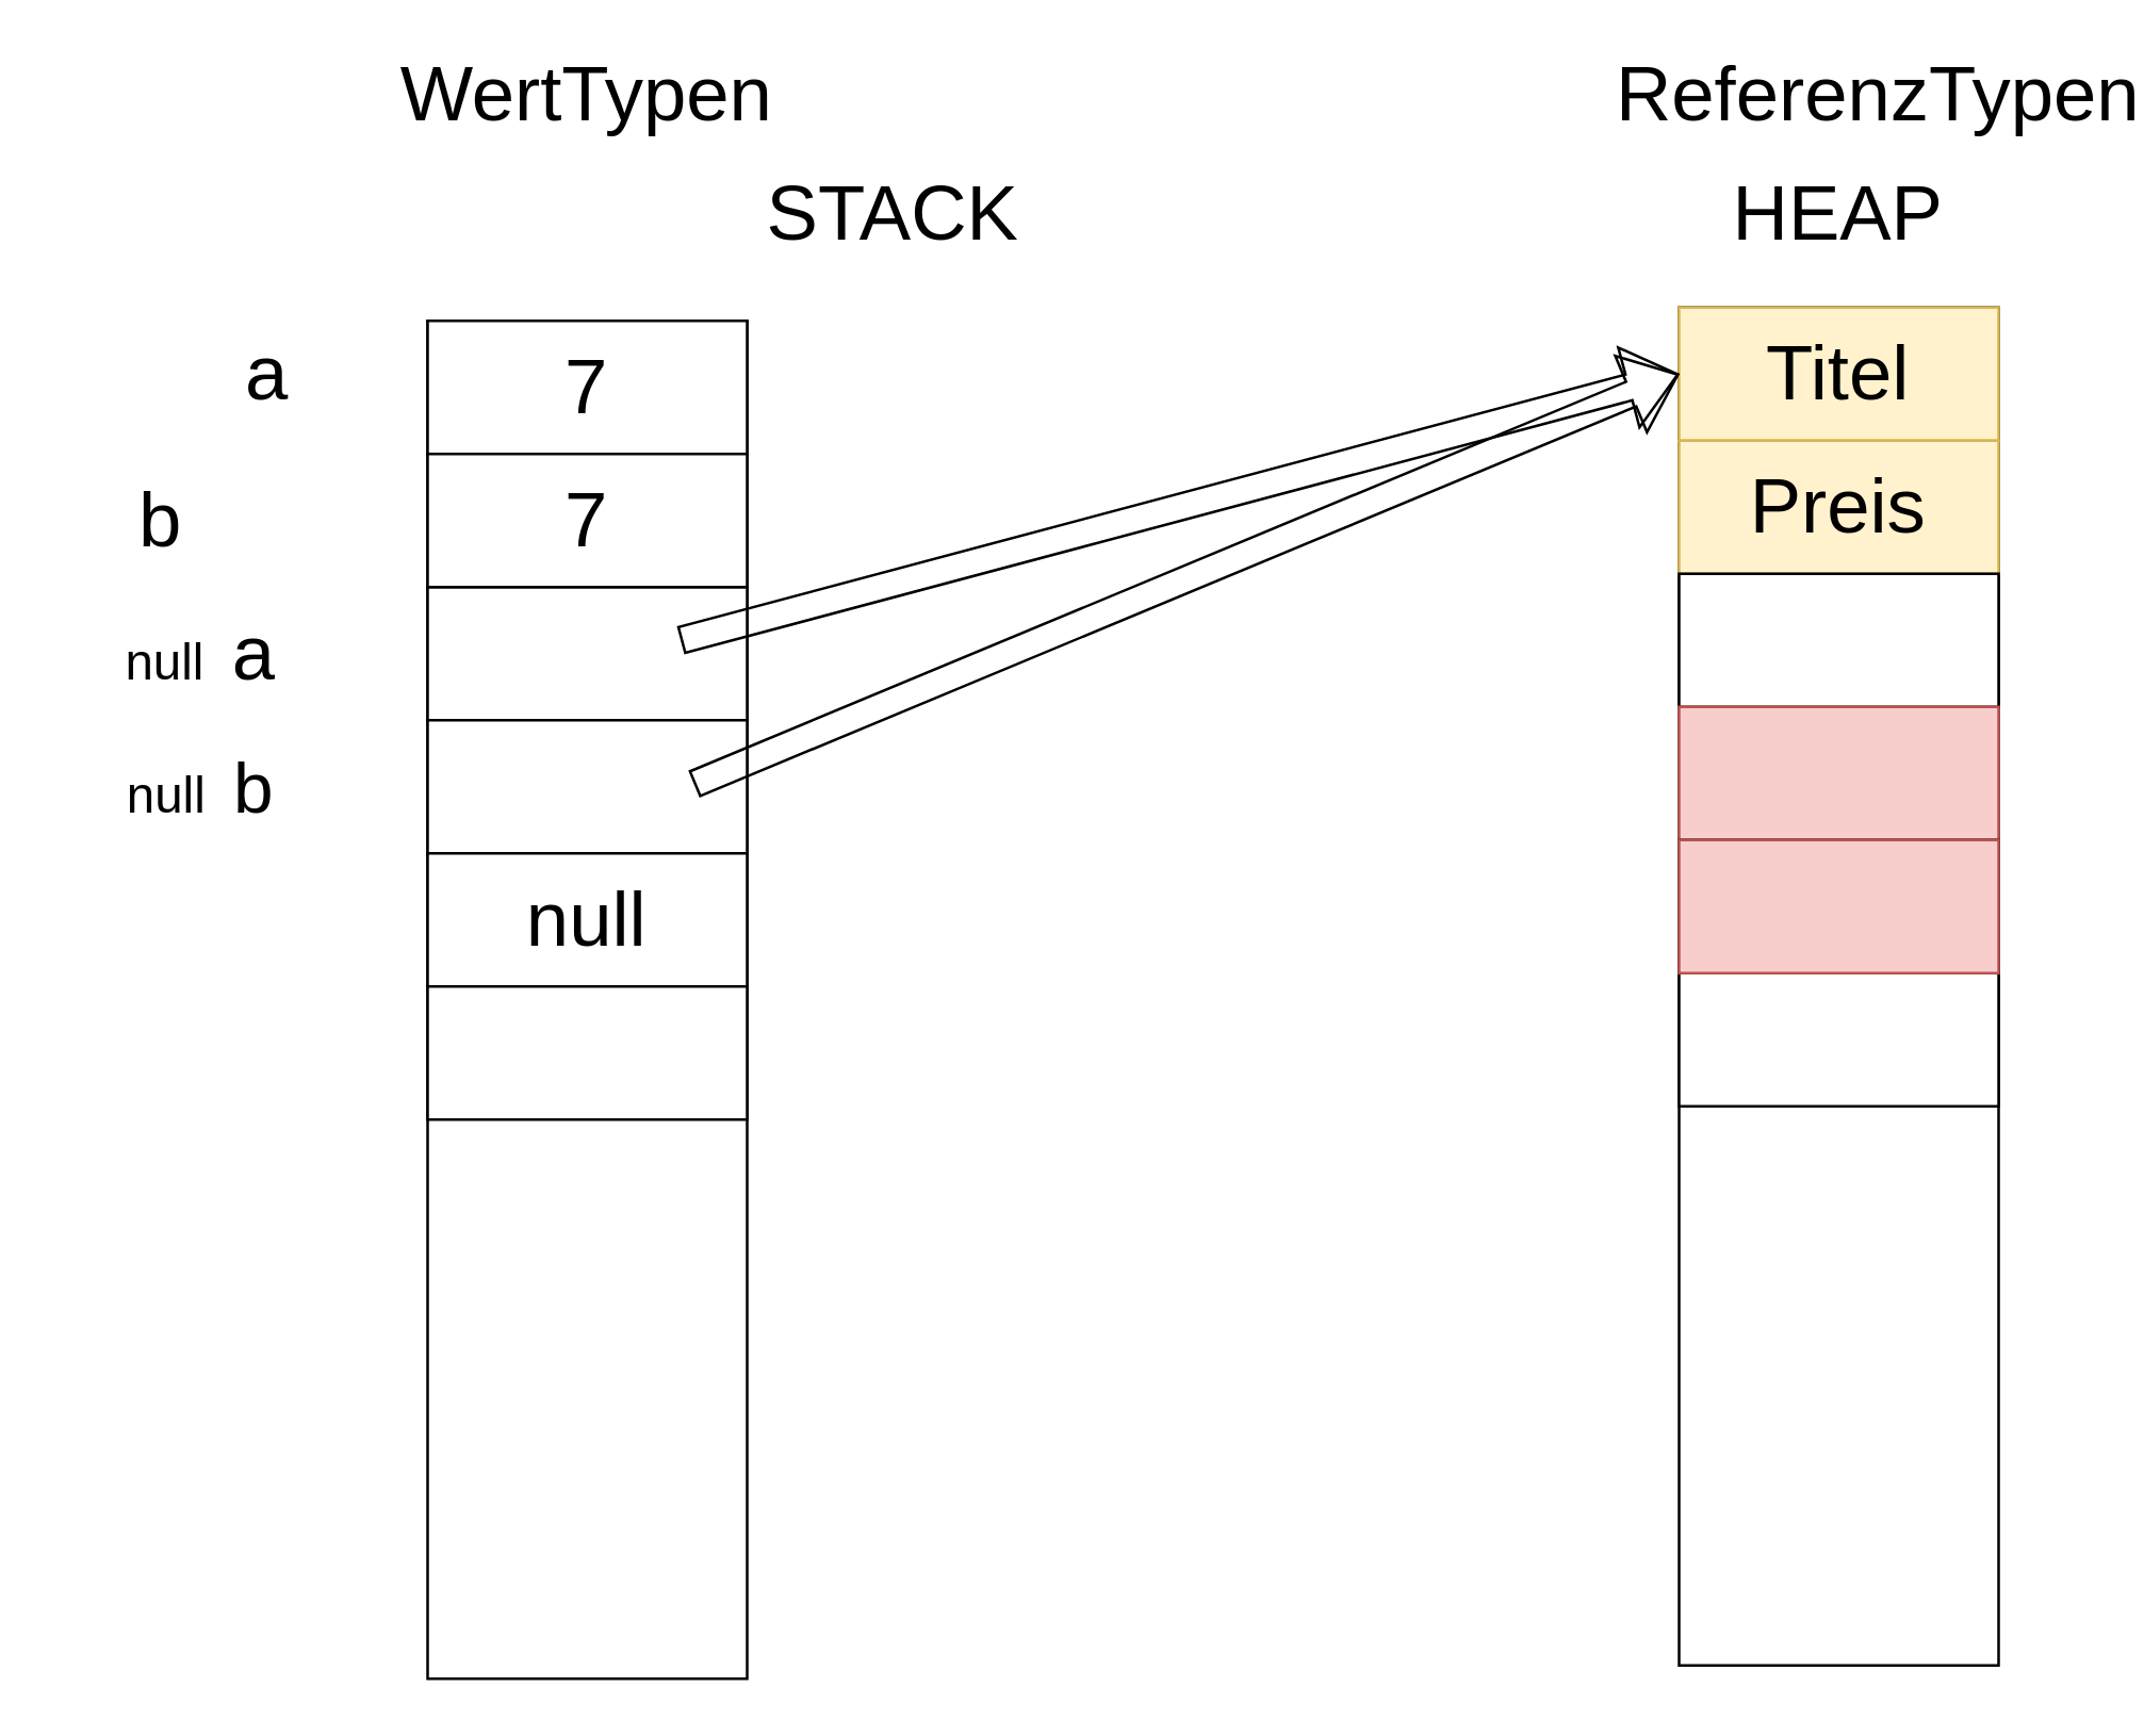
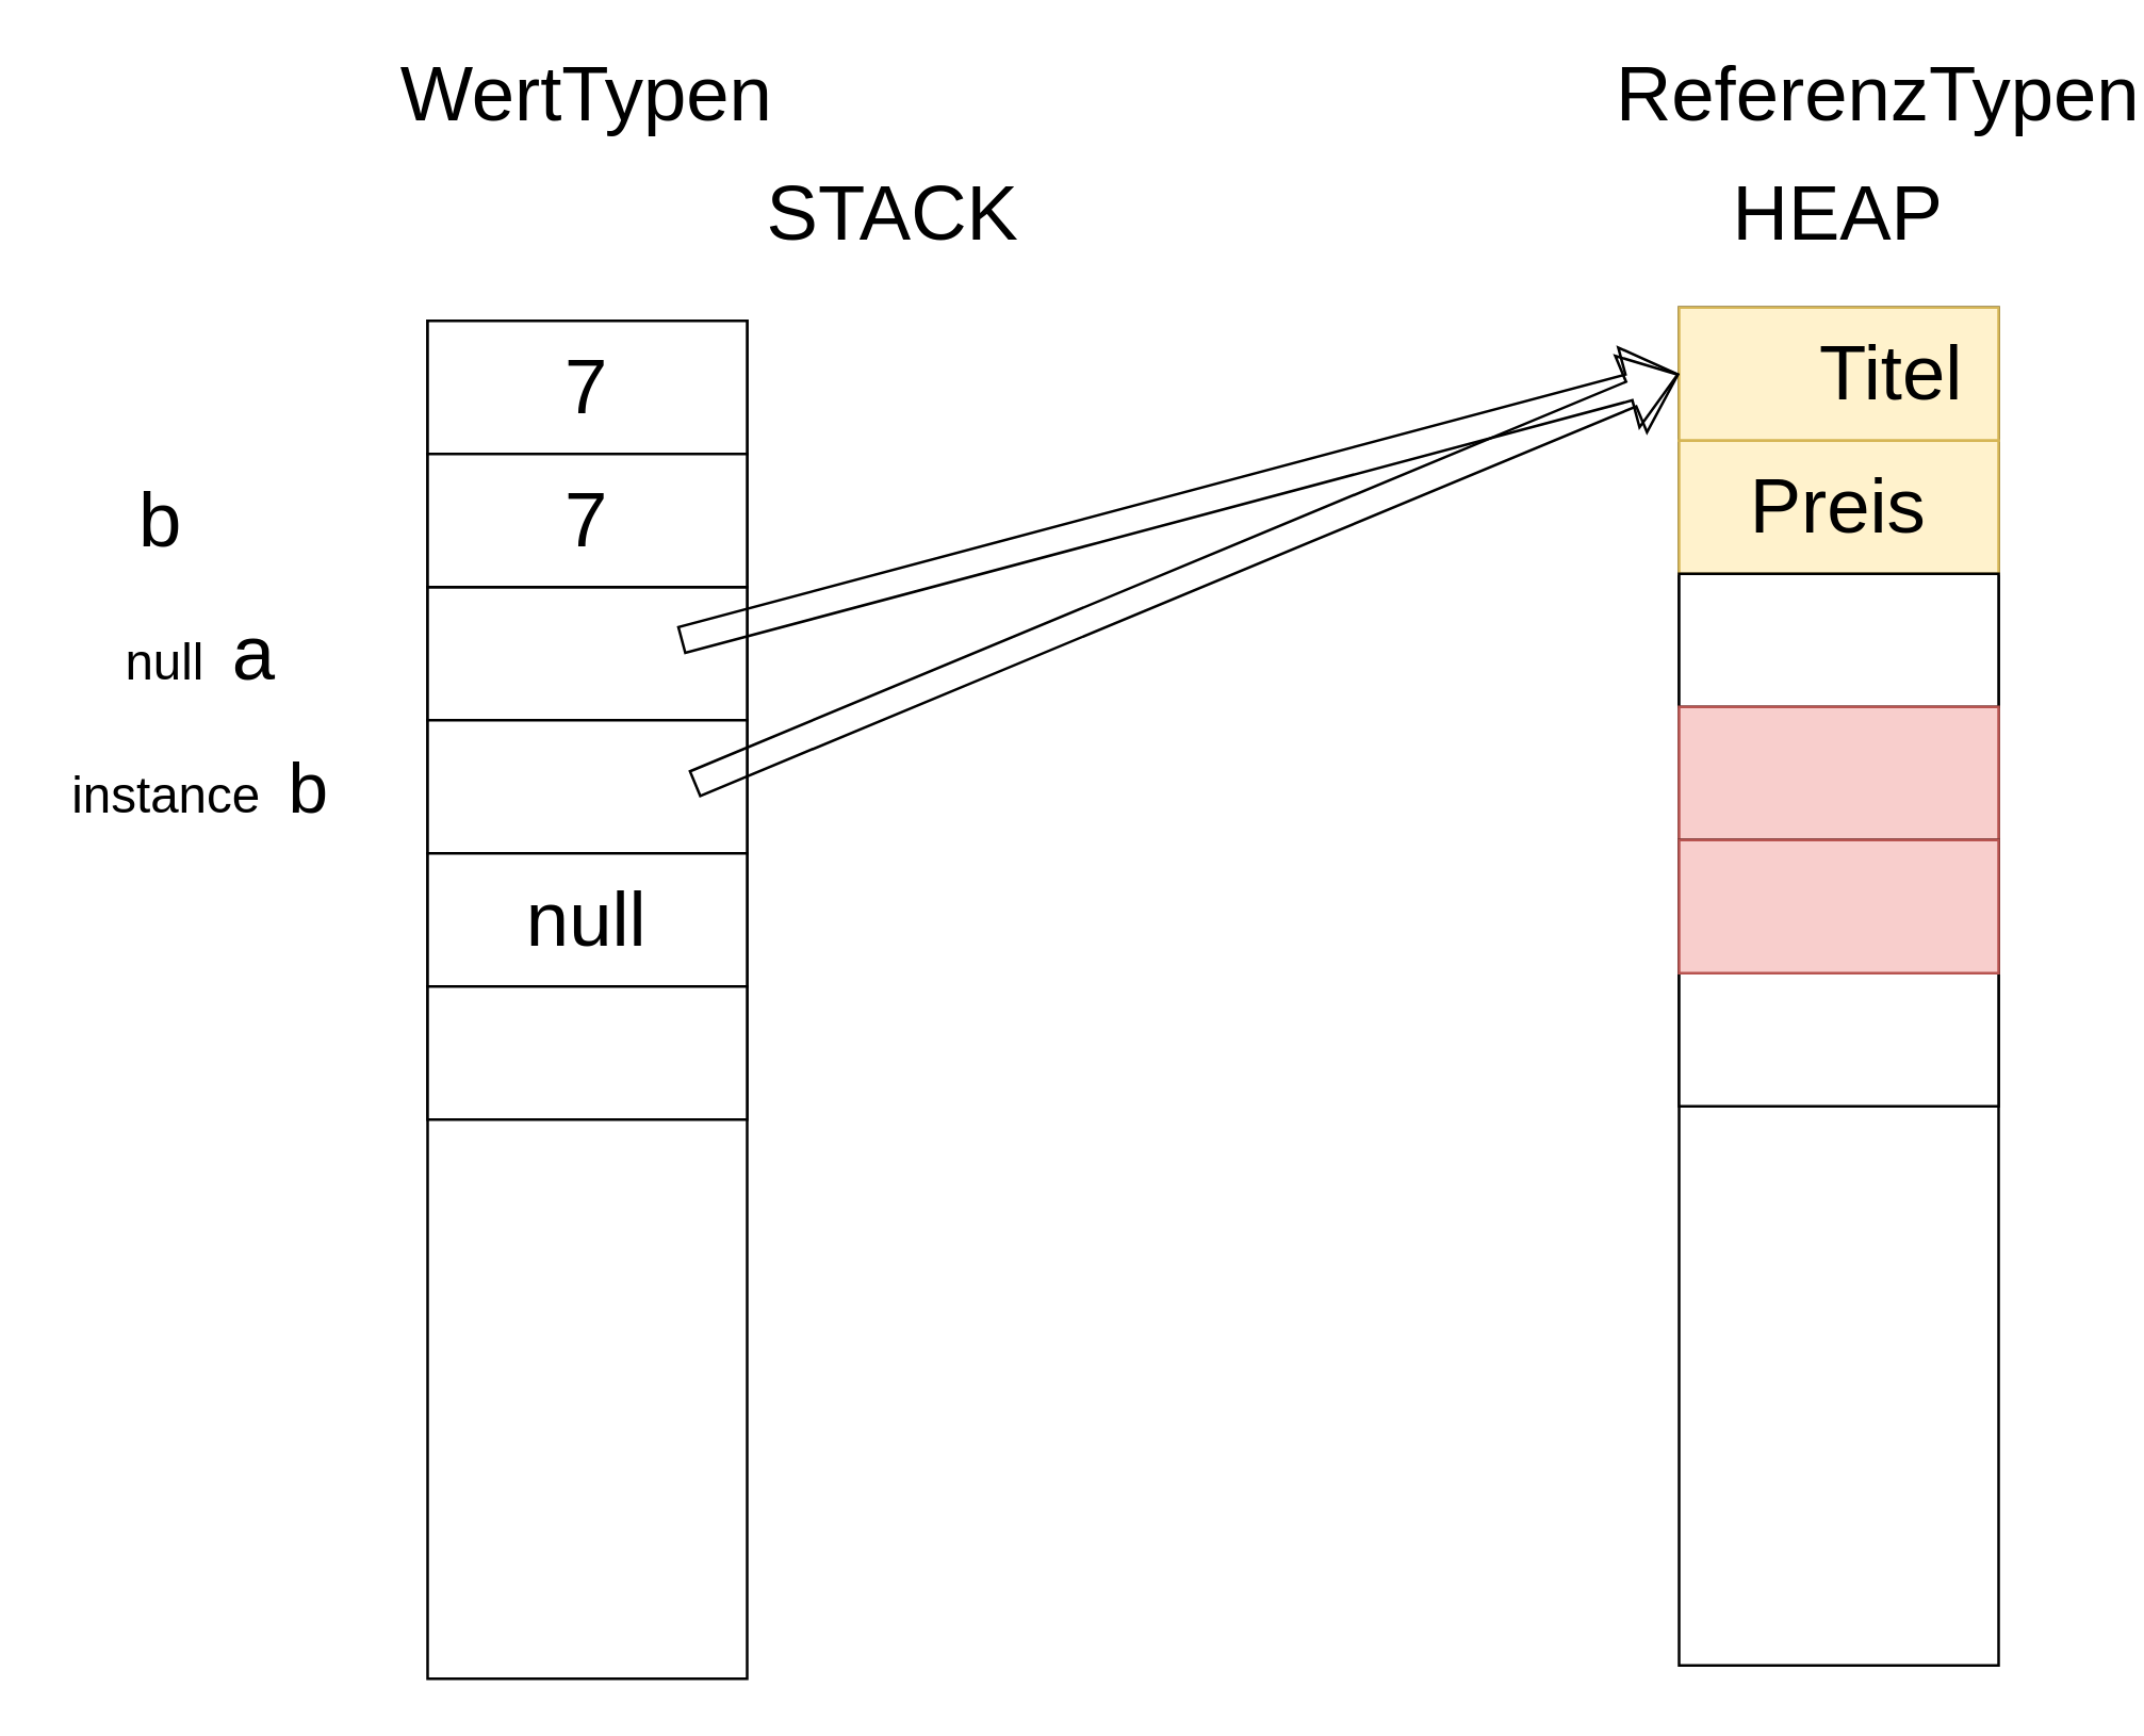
  <mxCell id="0" />
  <mxCell id="1" parent="0" />
  <mxCell id="2" value="" style="rounded=0;whiteSpace=wrap;html=1;" vertex="1" parent="1"><mxGeometry x="160" y="120" width="120" height="510" as="geometry" /></mxCell>
  <mxCell id="3" value="" style="rounded=0;whiteSpace=wrap;html=1;" vertex="1" parent="1"><mxGeometry x="160" y="220" width="120" height="50" as="geometry" /></mxCell>
  <mxCell id="4" value="" style="rounded=0;whiteSpace=wrap;html=1;" vertex="1" parent="1"><mxGeometry x="160" y="120" width="120" height="50" as="geometry" /></mxCell>
  <mxCell id="5" value="" style="rounded=0;whiteSpace=wrap;html=1;" vertex="1" parent="1"><mxGeometry x="160" y="170" width="120" height="50" as="geometry" /></mxCell>
  <mxCell id="6" value="" style="rounded=0;whiteSpace=wrap;html=1;" vertex="1" parent="1"><mxGeometry x="160" y="270" width="120" height="50" as="geometry" /></mxCell>
  <mxCell id="7" value="" style="rounded=0;whiteSpace=wrap;html=1;" vertex="1" parent="1"><mxGeometry x="160" y="320" width="120" height="50" as="geometry" /></mxCell>
  <mxCell id="8" value="" style="rounded=0;whiteSpace=wrap;html=1;" vertex="1" parent="1"><mxGeometry x="160" y="370" width="120" height="50" as="geometry" /></mxCell>
  <mxCell id="9" value="&lt;font style=&quot;font-size: 29px&quot;&gt;STACK&lt;/font&gt;" style="text;html=1;strokeColor=none;fillColor=none;align=center;verticalAlign=middle;whiteSpace=wrap;rounded=0;" vertex="1" parent="1"><mxGeometry x="305" y="65" width="60" height="30" as="geometry" /></mxCell>
  <mxCell id="10" value="" style="rounded=0;whiteSpace=wrap;html=1;" vertex="1" parent="1"><mxGeometry x="630" y="115" width="120" height="510" as="geometry" /></mxCell>
  <mxCell id="11" value="" style="rounded=0;whiteSpace=wrap;html=1;fillColor=#fff2cc;strokeColor=#d6b656;" vertex="1" parent="1"><mxGeometry x="630" y="115" width="120" height="50" as="geometry" /></mxCell>
  <mxCell id="12" value="" style="rounded=0;whiteSpace=wrap;html=1;fillColor=#fff2cc;strokeColor=#d6b656;" vertex="1" parent="1"><mxGeometry x="630" y="165" width="120" height="50" as="geometry" /></mxCell>
  <mxCell id="13" value="" style="rounded=0;whiteSpace=wrap;html=1;" vertex="1" parent="1"><mxGeometry x="630" y="215" width="120" height="50" as="geometry" /></mxCell>
  <mxCell id="14" value="" style="rounded=0;whiteSpace=wrap;html=1;fillColor=#f8cecc;strokeColor=#b85450;" vertex="1" parent="1"><mxGeometry x="630" y="265" width="120" height="50" as="geometry" /></mxCell>
  <mxCell id="15" value="" style="rounded=0;whiteSpace=wrap;html=1;" vertex="1" parent="1"><mxGeometry x="630" y="315" width="120" height="50" as="geometry" /></mxCell>
  <mxCell id="16" value="" style="rounded=0;whiteSpace=wrap;html=1;" vertex="1" parent="1"><mxGeometry x="630" y="365" width="120" height="50" as="geometry" /></mxCell>
  <mxCell id="17" value="&lt;font style=&quot;font-size: 29px&quot;&gt;HEAP&lt;/font&gt;" style="text;html=1;strokeColor=none;fillColor=none;align=center;verticalAlign=middle;whiteSpace=wrap;rounded=0;" vertex="1" parent="1"><mxGeometry x="660" y="65" width="60" height="30" as="geometry" /></mxCell>
  <mxCell id="18" value="7" style="text;html=1;strokeColor=none;fillColor=none;align=center;verticalAlign=middle;whiteSpace=wrap;rounded=0;fontSize=29;" vertex="1" parent="1"><mxGeometry x="190" y="130" width="60" height="30" as="geometry" /></mxCell>
- <mxCell id="19" value="a" style="text;html=1;strokeColor=none;fillColor=none;align=center;verticalAlign=middle;whiteSpace=wrap;rounded=0;fontSize=29;" vertex="1" parent="1"><mxGeometry x="70" y="125" width="60" height="30" as="geometry" /></mxCell>
  <mxCell id="20" value="b" style="text;html=1;strokeColor=none;fillColor=none;align=center;verticalAlign=middle;whiteSpace=wrap;rounded=0;fontSize=29;" vertex="1" parent="1"><mxGeometry x="30" y="180" width="60" height="30" as="geometry" /></mxCell>
  <mxCell id="21" value="7" style="text;html=1;strokeColor=none;fillColor=none;align=center;verticalAlign=middle;whiteSpace=wrap;rounded=0;fontSize=29;" vertex="1" parent="1"><mxGeometry x="190" y="180" width="60" height="30" as="geometry" /></mxCell>
  <mxCell id="22" value="&lt;font style=&quot;font-size: 29px&quot;&gt;WertTypen&lt;/font&gt;" style="text;html=1;strokeColor=none;fillColor=none;align=center;verticalAlign=middle;whiteSpace=wrap;rounded=0;" vertex="1" parent="1"><mxGeometry x="190" y="20" width="60" height="30" as="geometry" /></mxCell>
  <mxCell id="23" value="&lt;font style=&quot;font-size: 29px&quot;&gt;ReferenzTypen&lt;/font&gt;" style="text;html=1;strokeColor=none;fillColor=none;align=center;verticalAlign=middle;whiteSpace=wrap;rounded=0;" vertex="1" parent="1"><mxGeometry x="675" y="20" width="60" height="30" as="geometry" /></mxCell>
  <mxCell id="24" value="&lt;font style=&quot;font-size: 19px&quot;&gt;null&amp;nbsp; &lt;/font&gt;a" style="text;html=1;strokeColor=none;fillColor=none;align=center;verticalAlign=middle;whiteSpace=wrap;rounded=0;fontSize=29;" vertex="1" parent="1"><mxGeometry x="20" y="230" width="110" height="30" as="geometry" /></mxCell>
  <mxCell id="25" value="" style="shape=flexArrow;endArrow=classic;html=1;rounded=0;fontSize=29;entryX=0;entryY=0.5;entryDx=0;entryDy=0;" edge="1" parent="1" target="11"><mxGeometry width="50" height="50" relative="1" as="geometry"><mxPoint x="255" y="240" as="sourcePoint" /><mxPoint x="535" y="140" as="targetPoint" /></mxGeometry></mxCell>
- <mxCell id="26" value="Titel" style="text;html=1;strokeColor=none;fillColor=none;align=center;verticalAlign=middle;whiteSpace=wrap;rounded=0;fontSize=29;" vertex="1" parent="1"><mxGeometry x="660" y="125" width="60" height="30" as="geometry" /></mxCell>
+ <mxCell id="26" value="Titel" style="text;html=1;strokeColor=none;fillColor=none;align=center;verticalAlign=middle;whiteSpace=wrap;rounded=0;fontSize=29;" vertex="1" parent="1"><mxGeometry x="680" y="125" width="60" height="30" as="geometry" /></mxCell>
  <mxCell id="27" value="Preis" style="text;html=1;strokeColor=none;fillColor=none;align=center;verticalAlign=middle;whiteSpace=wrap;rounded=0;fontSize=29;" vertex="1" parent="1"><mxGeometry x="660" y="175" width="60" height="30" as="geometry" /></mxCell>
- <mxCell id="28" value="&lt;font style=&quot;font-size: 19px&quot;&gt;null&amp;nbsp; &lt;/font&gt;&lt;font style=&quot;font-size: 27px&quot;&gt;b&lt;/font&gt;" style="text;html=1;strokeColor=none;fillColor=none;align=center;verticalAlign=middle;whiteSpace=wrap;rounded=0;fontSize=29;" vertex="1" parent="1"><mxGeometry x="20" y="280" width="110" height="30" as="geometry" /></mxCell>
+ <mxCell id="28" value="&lt;font style=&quot;font-size: 19px&quot;&gt;instance&amp;nbsp; &lt;/font&gt;&lt;font style=&quot;font-size: 27px&quot;&gt;b&lt;/font&gt;" style="text;html=1;strokeColor=none;fillColor=none;align=center;verticalAlign=middle;whiteSpace=wrap;rounded=0;fontSize=29;" vertex="1" parent="1"><mxGeometry x="20" y="280" width="110" height="30" as="geometry" /></mxCell>
  <mxCell id="29" value="" style="shape=flexArrow;endArrow=classic;html=1;rounded=0;fontSize=29;" edge="1" parent="1"><mxGeometry width="50" height="50" relative="1" as="geometry"><mxPoint x="260" y="294" as="sourcePoint" /><mxPoint x="630" y="140" as="targetPoint" /></mxGeometry></mxCell>
  <mxCell id="30" value="null" style="text;html=1;strokeColor=none;fillColor=none;align=center;verticalAlign=middle;whiteSpace=wrap;rounded=0;fontSize=29;" vertex="1" parent="1"><mxGeometry x="190" y="330" width="60" height="30" as="geometry" /></mxCell>
  <mxCell id="31" value="" style="rounded=0;whiteSpace=wrap;html=1;fillColor=#f8cecc;strokeColor=#b85450;" vertex="1" parent="1"><mxGeometry x="630" y="315" width="120" height="50" as="geometry" /></mxCell>
